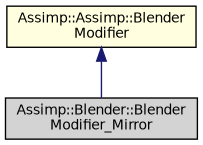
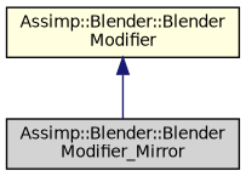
  digraph {
    node [color=black fontname=Helvetica fontsize=10 shape=record style=filled]
    n1 [fillcolor=lightgrey fontcolor=black height=0.2 label="Assimp::Blender::Blender\lModifier_Mirror" width=0.4]
-   n2 [fillcolor=lightyellow height=0.2 label="Assimp::Assimp::Blender\lModifier" width=0.4]
+   n2 [fillcolor=lightyellow height=0.2 label="Assimp::Blender::Blender\lModifier" width=0.4]
    n2 -> n1 [color=midnightblue dir=back fontname=Helvetica fontsize=10 labelfontname=Helvetica labelfontsize=10 style=solid]
  }
